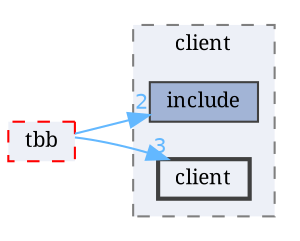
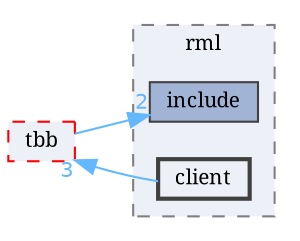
  digraph {
    compound=true
    fontname="Noto Serif"
    rankdir=LR
    node [color=grey25 fillcolor="#edf0f7" fontname="Noto Serif" fontsize=10 shape=box]
    edge [color=steelblue1 fontcolor=steelblue1 fontname="Noto Serif" fontsize=10 labeldistance=1.5 labelfontname=Helvetica labelfontsize=10]
    n1 [fillcolor="#a2b4d6" height=0.2 label=include style=filled width=0.4]
    n2 [height=0.2 label=client style="filled,bold" width=0.4]
    n3 [color=red height=0.2 label=tbb style="filled,dashed" width=0.4]
    subgraph cluster_1 {
      bgcolor="#edf0f7"
      fontsize=10
-     label=client
+     label=rml
      pencolor=grey50
      style="filled,dashed"
      n1
      n2
    }
-   n3 -> n2 [headlabel=3]
+   n2 -> n3 [headlabel=3]
    n3 -> n1 [headlabel=2]
  }
